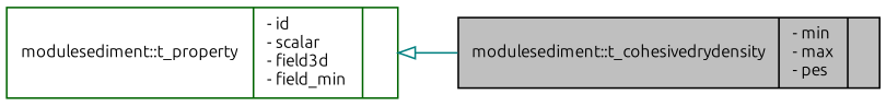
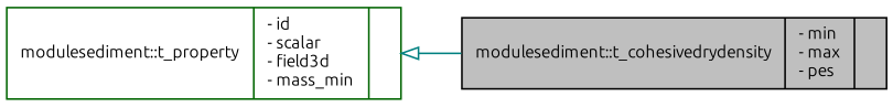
  digraph {
    rankdir=LR
    fontname=Ubuntu
    node [fontname=Ubuntu fontsize=10 shape=record style=filled]
    n1 [color=black fillcolor=grey75 fontcolor=black height=0.2 label="{modulesediment::t_cohesivedrydensity\n|- min\l- max\l- pes\l|}" width=0.4]
-   n2 [color=darkgreen fillcolor=white height=0.2 label="{modulesediment::t_property\n|- id\l- scalar\l- field3d\l- field_min\l|}" width=0.4]
+   n2 [color=darkgreen fillcolor=white height=0.2 label="{modulesediment::t_property\n|- id\l- scalar\l- field3d\l- mass_min\l|}" width=0.4]
    n2 -> n1 [arrowtail=onormal color=teal dir=back fontname=Ubuntu fontsize=10 labelfontname=Helvetica labelfontsize=10 style=solid]
  }
